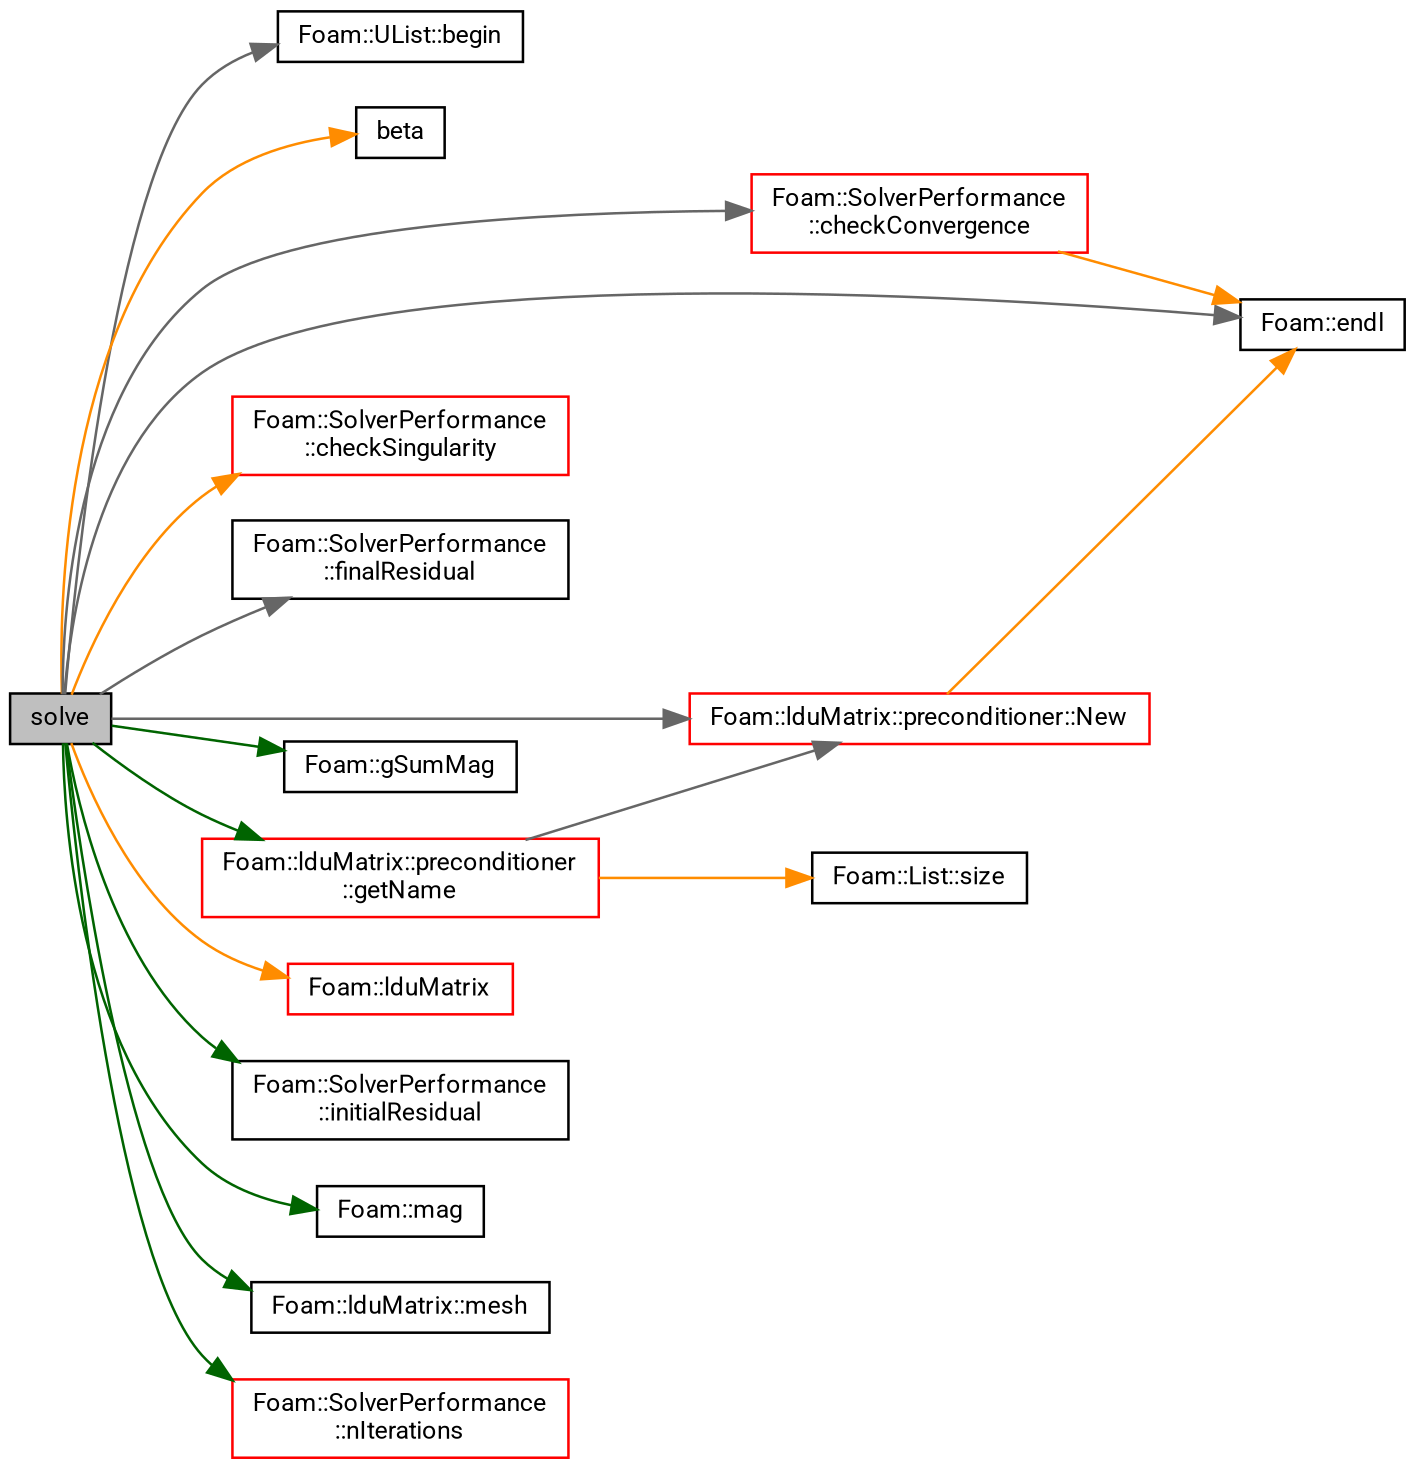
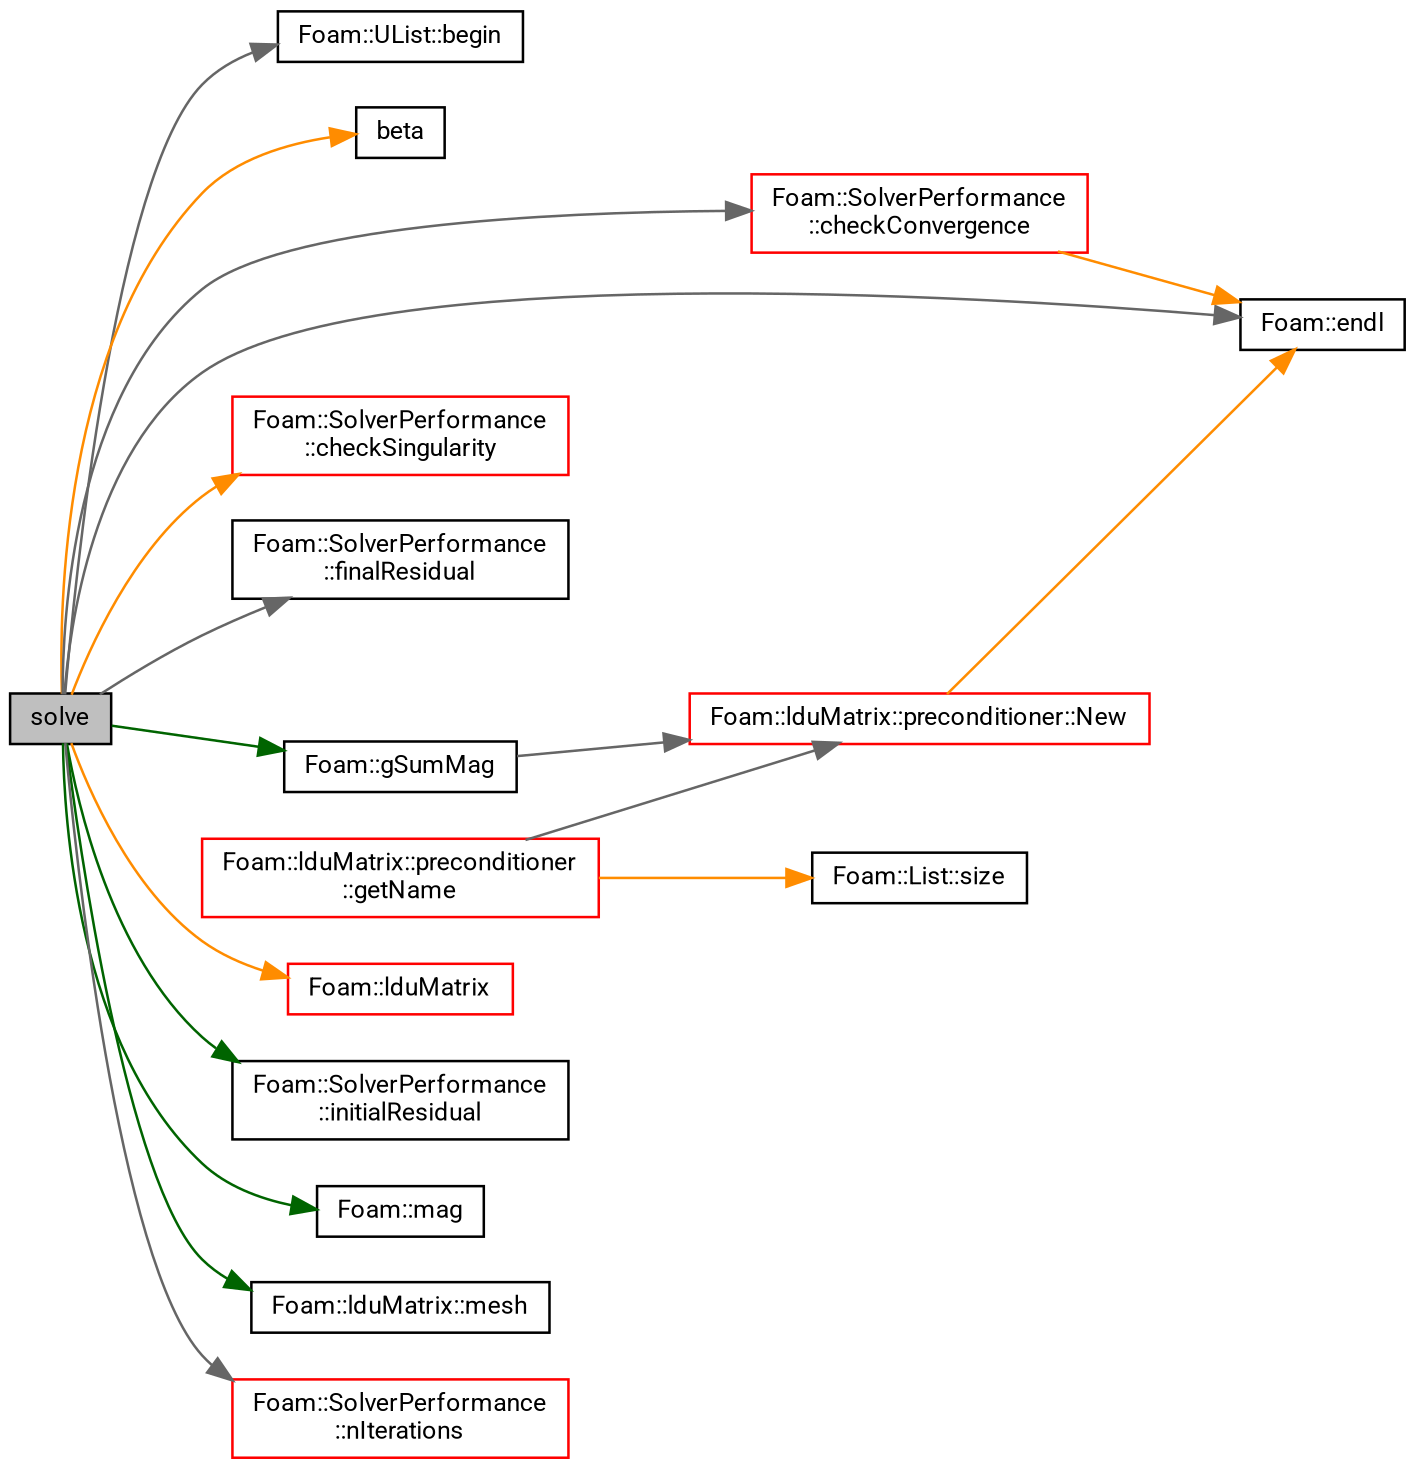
  digraph {
    fontname=Roboto
    rankdir=LR
    node [color=black fontname=Roboto fontsize=10 shape=record]
    edge [color=gray40 fontname=Roboto fontsize=10 labelfontname=Helvetica labelfontsize=10 style=solid]
    n1 [fillcolor=grey75 fontcolor=black height=0.2 label=solve style=filled width=0.4]
    n2 [height=0.2 label="Foam::UList::begin" width=0.4]
    n3 [height=0.2 label=beta width=0.4]
    n4 [color=red height=0.2 label="Foam::SolverPerformance\l::checkConvergence" width=0.4]
    n5 [height=0.2 label="Foam::endl" width=0.4]
    n6 [color=red height=0.2 label="Foam::SolverPerformance\l::checkSingularity" width=0.4]
    n7 [height=0.2 label="Foam::SolverPerformance\l::finalResidual" width=0.4]
    n8 [color=red height=0.2 label="Foam::lduMatrix::preconditioner\l::getName" width=0.4]
    n9 [color=red height=0.2 label="Foam::lduMatrix::preconditioner::New" width=0.4]
    n10 [height=0.2 label="Foam::gSumMag" width=0.4]
    n11 [color=red height=0.2 label="Foam::lduMatrix" width=0.4]
    n12 [height=0.2 label="Foam::SolverPerformance\l::initialResidual" width=0.4]
    n13 [height=0.2 label="Foam::mag" width=0.4]
    n14 [height=0.2 label="Foam::lduMatrix::mesh" width=0.4]
    n15 [color=red height=0.2 label="Foam::SolverPerformance\l::nIterations" width=0.4]
    n16 [height=0.2 label="Foam::List::size" width=0.4]
    n1 -> n2
    n1 -> n3 [color=darkorange]
    n1 -> n4
    n1 -> n5
    n1 -> n6 [color=darkorange]
    n1 -> n7
-   n1 -> n8 [color=darkgreen]
-   n1 -> n9
+   n10 -> n9
    n1 -> n10 [color=darkgreen]
    n1 -> n11 [color=darkorange]
    n1 -> n12 [color=darkgreen]
    n1 -> n13 [color=darkgreen]
    n1 -> n14 [color=darkgreen]
-   n1 -> n15 [color=darkgreen]
+   n1 -> n15
    n4 -> n5 [color=darkorange]
    n8 -> n9
    n8 -> n16 [color=darkorange]
    n9 -> n5 [color=darkorange]
  }
